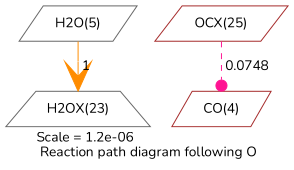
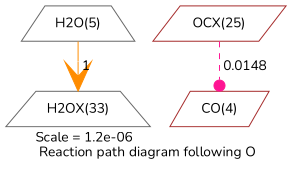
  digraph {
    fontname=Nunito
    label="Scale = 1.2e-06\l Reaction path diagram following O"
    node [color=gray40 fontname=Nunito shape=trapezium]
    edge [fontname=Nunito]
-   n1 [label="H2O(5)" shape=parallelogram]
-   n2 [label="H2OX(23)"]
+   n1 [label="H2O(5)"]
+   n2 [label="H2OX(33)"]
    n3 [color=brown label="OCX(25)" shape=parallelogram]
    n4 [color=brown label="CO(4)" shape=parallelogram]
    n1 -> n2 [arrowhead=vee arrowsize=3 color=darkorange label=" 1" style=solid]
-   n3 -> n4 [arrowhead=dot arrowsize=1.41 color=deeppink label=" 0.0748" style=dashed]
+   n3 -> n4 [arrowhead=dot arrowsize=1.41 color=deeppink label=" 0.0148" style=dashed]
  }
